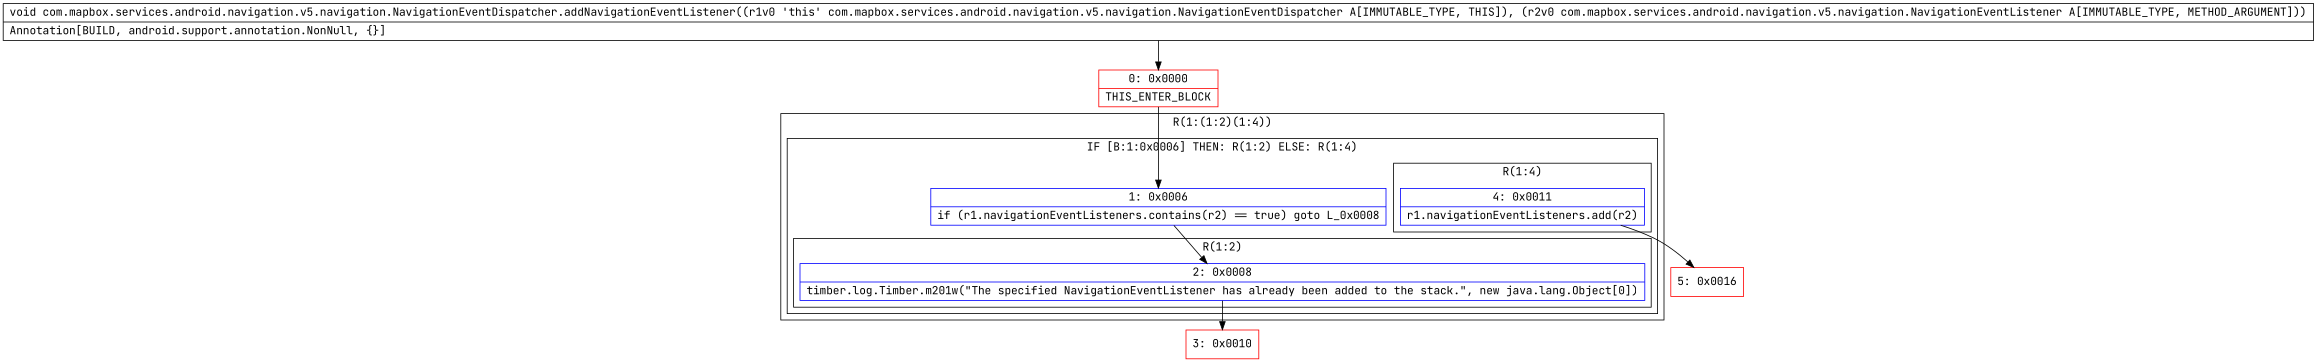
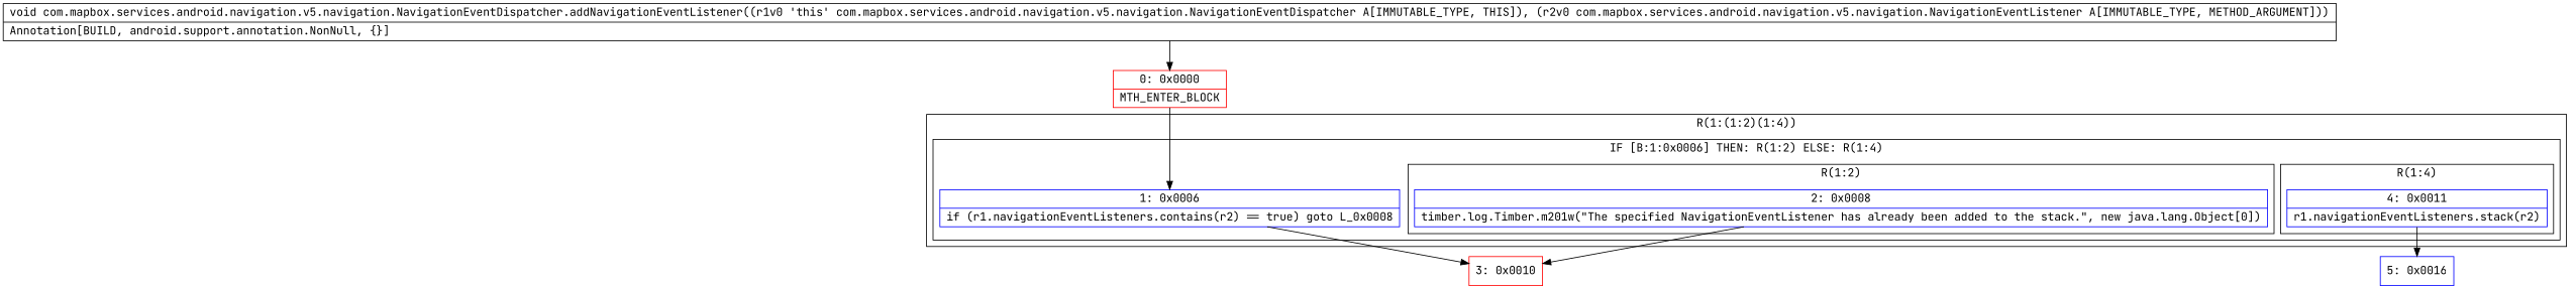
  digraph {
    fontname="JetBrains Mono"
    node [color=blue fontname="JetBrains Mono" shape=record]
    edge [fontname="JetBrains Mono"]
    n1 [label="{2\:\ 0x0008|timber.log.Timber.m201w(\"The specified NavigationEventListener has already been added to the stack.\", new java.lang.Object[0])\l}"]
-   n2 [label="{4\:\ 0x0011|r1.navigationEventListeners.add(r2)\l}"]
+   n2 [label="{4\:\ 0x0011|r1.navigationEventListeners.stack(r2)\l}"]
    n3 [label="{1\:\ 0x0006|if (r1.navigationEventListeners.contains(r2) == true) goto L_0x0008\l}"]
    n4 [color=red label="{3\:\ 0x0010}"]
-   n5 [color=red label="{5\:\ 0x0016}"]
-   n6 [color=red label="{0\:\ 0x0000|THIS_ENTER_BLOCK\l}"]
+   n5 [label="{5\:\ 0x0016}"]
+   n6 [color=red label="{0\:\ 0x0000|MTH_ENTER_BLOCK\l}"]
    n7 [label="{void com.mapbox.services.android.navigation.v5.navigation.NavigationEventDispatcher.addNavigationEventListener((r1v0 'this' com.mapbox.services.android.navigation.v5.navigation.NavigationEventDispatcher A[IMMUTABLE_TYPE, THIS]), (r2v0 com.mapbox.services.android.navigation.v5.navigation.NavigationEventListener A[IMMUTABLE_TYPE, METHOD_ARGUMENT]))  | Annotation[BUILD, android.support.annotation.NonNull, \{\}]\l}" color=""]
    subgraph cluster_1 {
      label="R(1:(1:2)(1:4))"
      subgraph cluster_2 {
        label="IF [B:1:0x0006] THEN: R(1:2) ELSE: R(1:4)"
        n3
        subgraph cluster_3 {
          label="R(1:2)"
          n1
        }
        subgraph cluster_4 {
          label="R(1:4)"
          n2
        }
      }
    }
    n1 -> n4
    n2 -> n5
-   n3 -> n1
+   n3 -> n4
    n6 -> n3
    n7 -> n6
  }
